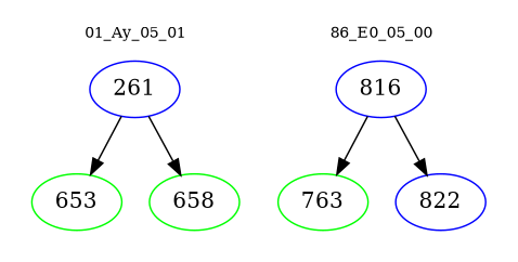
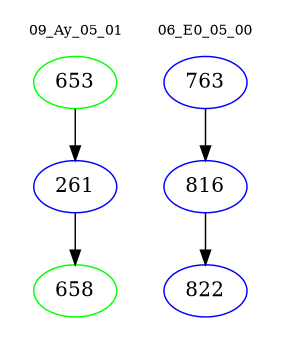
  digraph {
    node [color=blue]
    edge [color=black]
    n1 [label=261]
    n2 [color=green label=653]
    n3 [color=green label=658]
    n4 [label=816]
-   n5 [color=green label=763]
+   n5 [label=763]
    n6 [label=822]
    subgraph cluster_1 {
      color=white
      fontsize=10
-     label="01_Ay_05_01"
+     label="09_Ay_05_01"
      n1
      n2
      n3
    }
    subgraph cluster_2 {
      color=white
      fontsize=10
-     label="86_E0_05_00"
+     label="06_E0_05_00"
      n4
      n5
      n6
    }
-   n1 -> n2
+   n2 -> n1
    n1 -> n3
-   n4 -> n5
+   n5 -> n4
    n4 -> n6
  }
